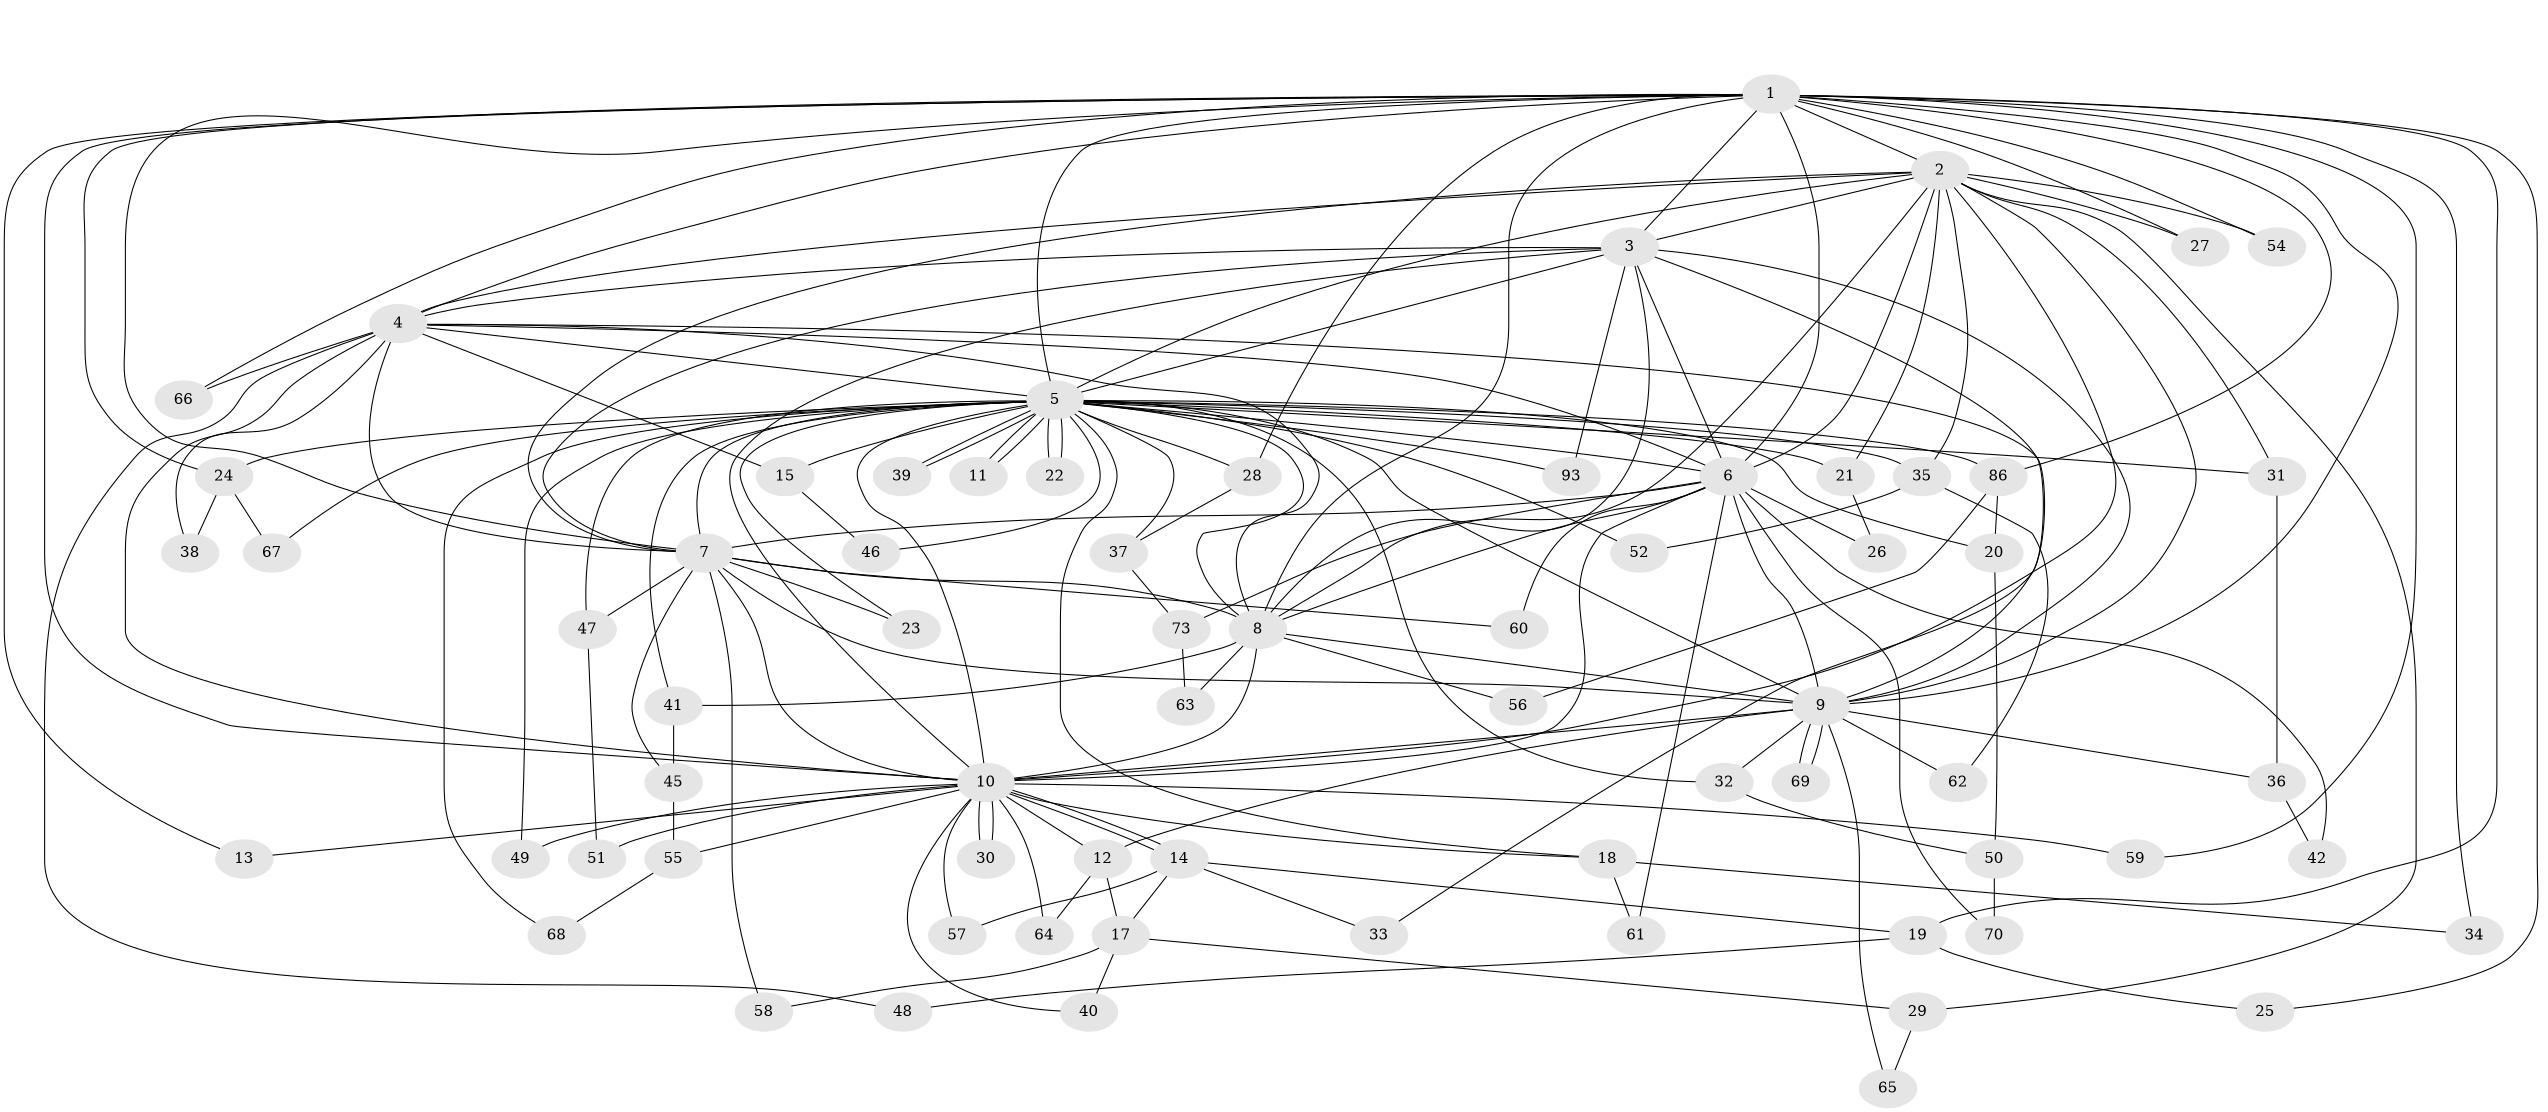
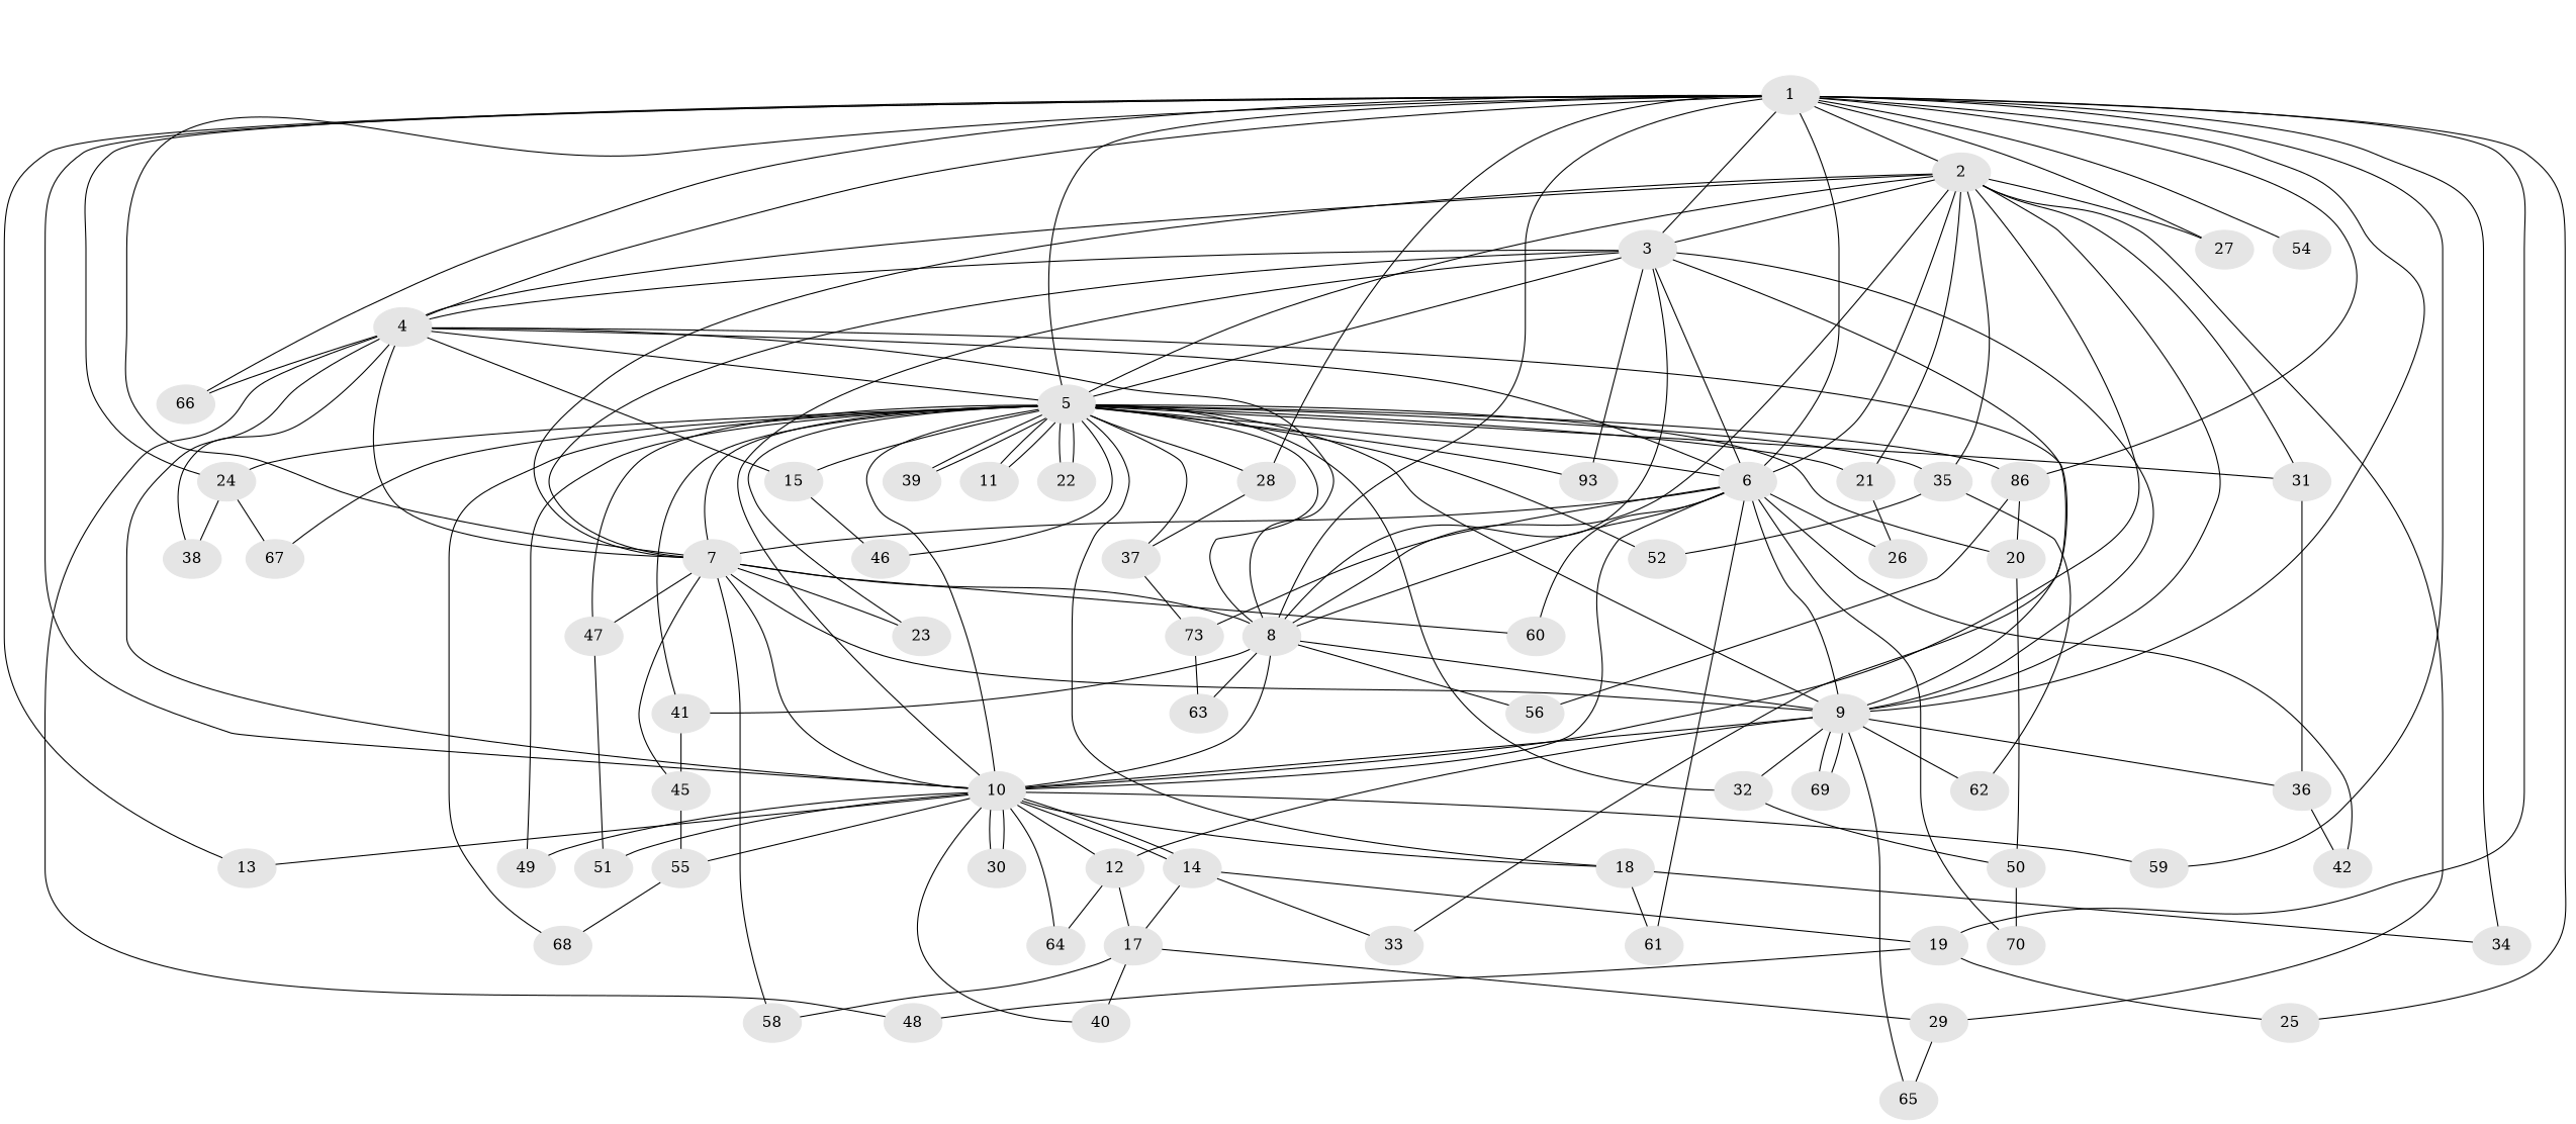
  graph {
    node [color=gray90 style=filled]
    1
    2
    3
    4
    5
    6
    7
    8
    9
    10
    13
    n12 [label=86]
    19
    24
    25
    27
    28
    34
    54
    59
    66
    21
    29
    31
    35
    33
    n27 [label=93]
    15
    38
    48
    11
    18
    20
    22
    23
    32
    37
    39
    41
    46
    47
    49
    52
    67
    68
    26
    42
    n48 [label=73]
    60
    61
    70
    45
    58
    56
    63
    12
    36
    62
    65
    69
    14
    30
    40
    51
    55
-   57
    64
    50
    17
    1 -- 2
    1 -- 3
    1 -- 4
    1 -- 5
    1 -- 6
    1 -- 7
    1 -- 8
    1 -- 9
    1 -- 10
    1 -- 13
    1 -- n12
    1 -- 19
    1 -- 24
    1 -- 25
    1 -- 27
    1 -- 28
    1 -- 34
    1 -- 54
    1 -- 59
    1 -- 66
    2 -- 3
    2 -- 4
    2 -- 5
    2 -- 6
    2 -- 7
    2 -- 8
    2 -- 9
    2 -- 10
    2 -- 27
-   2 -- 54
    2 -- 21
    2 -- 29
    2 -- 31
    2 -- 35
    3 -- 4
    3 -- 5
    3 -- 6
    3 -- 7
    3 -- 8
    3 -- 9
    3 -- 10
    3 -- 33
    3 -- n27
    4 -- 5
    4 -- 6
    4 -- 7
    4 -- 8
    4 -- 9
    4 -- 10
    4 -- 66
    4 -- 15
    4 -- 38
    4 -- 48
    5 -- 6
    5 -- 7
    5 -- 8
    5 -- 9
    5 -- 10
    5 -- n12
    5 -- 24
    5 -- 28
    5 -- 21
    5 -- 31
    5 -- 35
    5 -- n27
    5 -- 15
    5 -- 11
    5 -- 11
    5 -- 18
    5 -- 20
    5 -- 22
    5 -- 22
    5 -- 23
    5 -- 32
    5 -- 37
    5 -- 39
    5 -- 39
    5 -- 41
    5 -- 46
    5 -- 47
    5 -- 49
    5 -- 52
    5 -- 67
    5 -- 68
    6 -- 7
    6 -- 8
    6 -- 9
    6 -- 10
    6 -- 26
    6 -- 42
    6 -- n48
    6 -- 60
    6 -- 61
    6 -- 70
    7 -- 8
    7 -- 9
    7 -- 10
    7 -- 23
    7 -- 47
    7 -- 60
    7 -- 45
    7 -- 58
    8 -- 9
    8 -- 10
    8 -- 41
    8 -- 56
    8 -- 63
    9 -- 10
    9 -- 32
    9 -- 12
    9 -- 36
    9 -- 62
    9 -- 65
    9 -- 69
    9 -- 69
    10 -- 13
    10 -- 59
    10 -- 18
    10 -- 49
    10 -- 12
    10 -- 14
    10 -- 14
    10 -- 30
    10 -- 30
    10 -- 40
    10 -- 51
    10 -- 55
-   10 -- 57
    10 -- 64
    n12 -- 20
    n12 -- 56
    19 -- 25
    19 -- 48
    24 -- 38
    24 -- 67
    28 -- 37
    21 -- 26
    29 -- 65
    31 -- 36
    35 -- 52
    35 -- 62
    15 -- 46
    18 -- 34
    18 -- 61
    20 -- 50
    32 -- 50
    37 -- n48
    41 -- 45
    47 -- 51
    n48 -- 63
    45 -- 55
    12 -- 64
    12 -- 17
    36 -- 42
    14 -- 19
    14 -- 33
-   14 -- 57
    14 -- 17
    55 -- 68
    50 -- 70
    17 -- 29
    17 -- 58
    17 -- 40
  }
